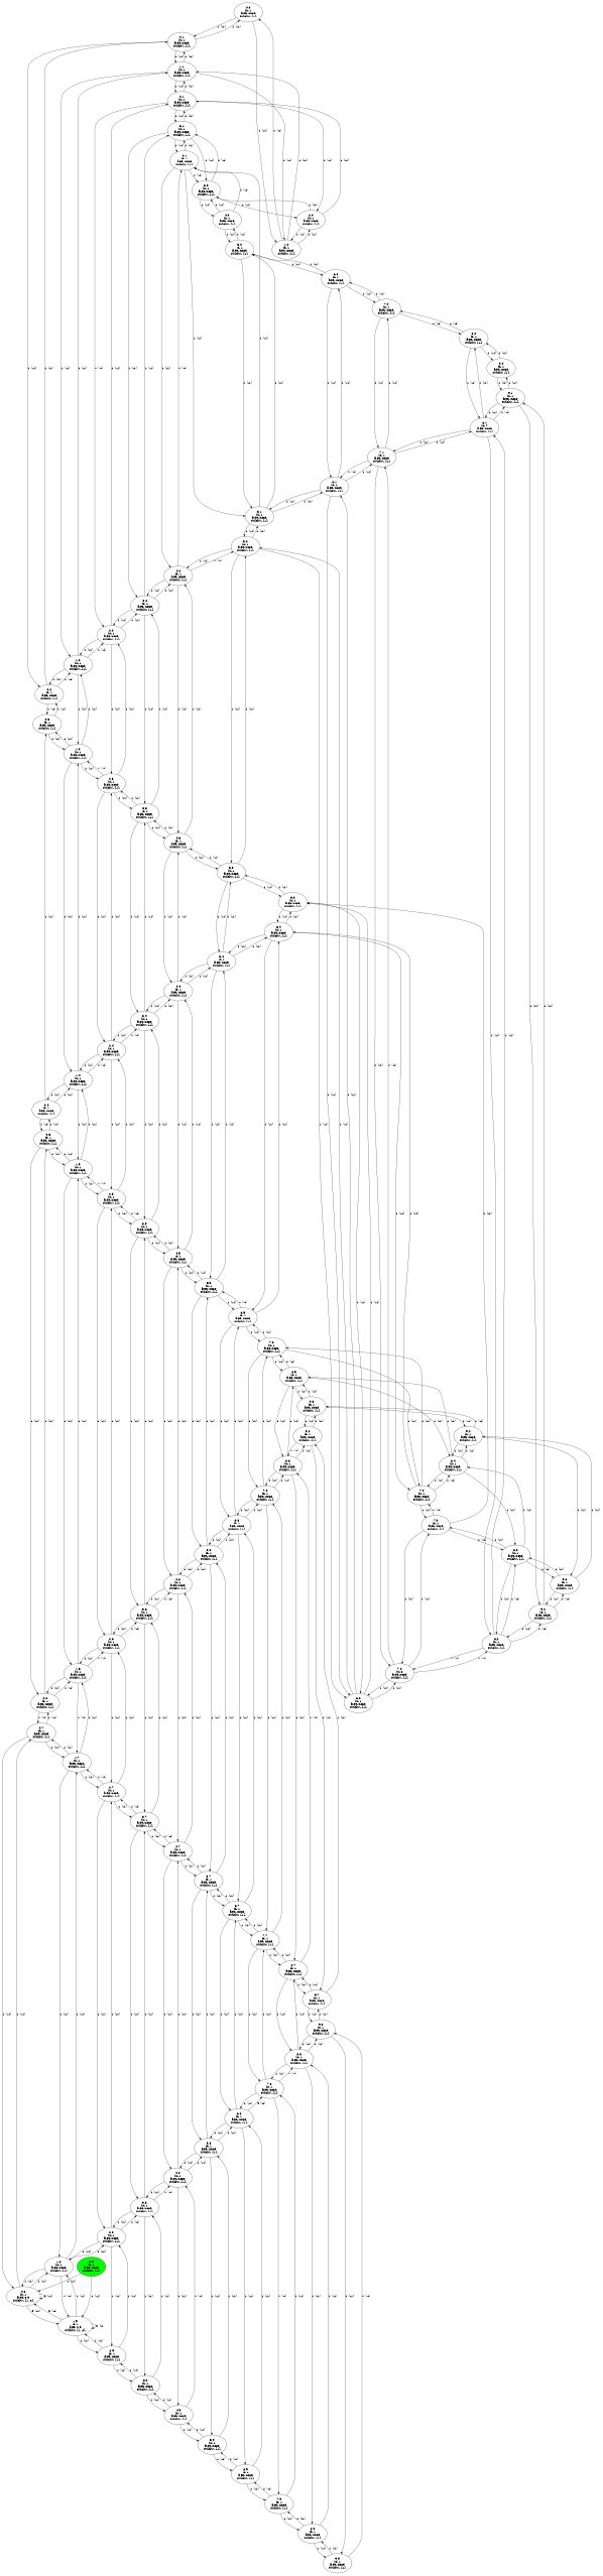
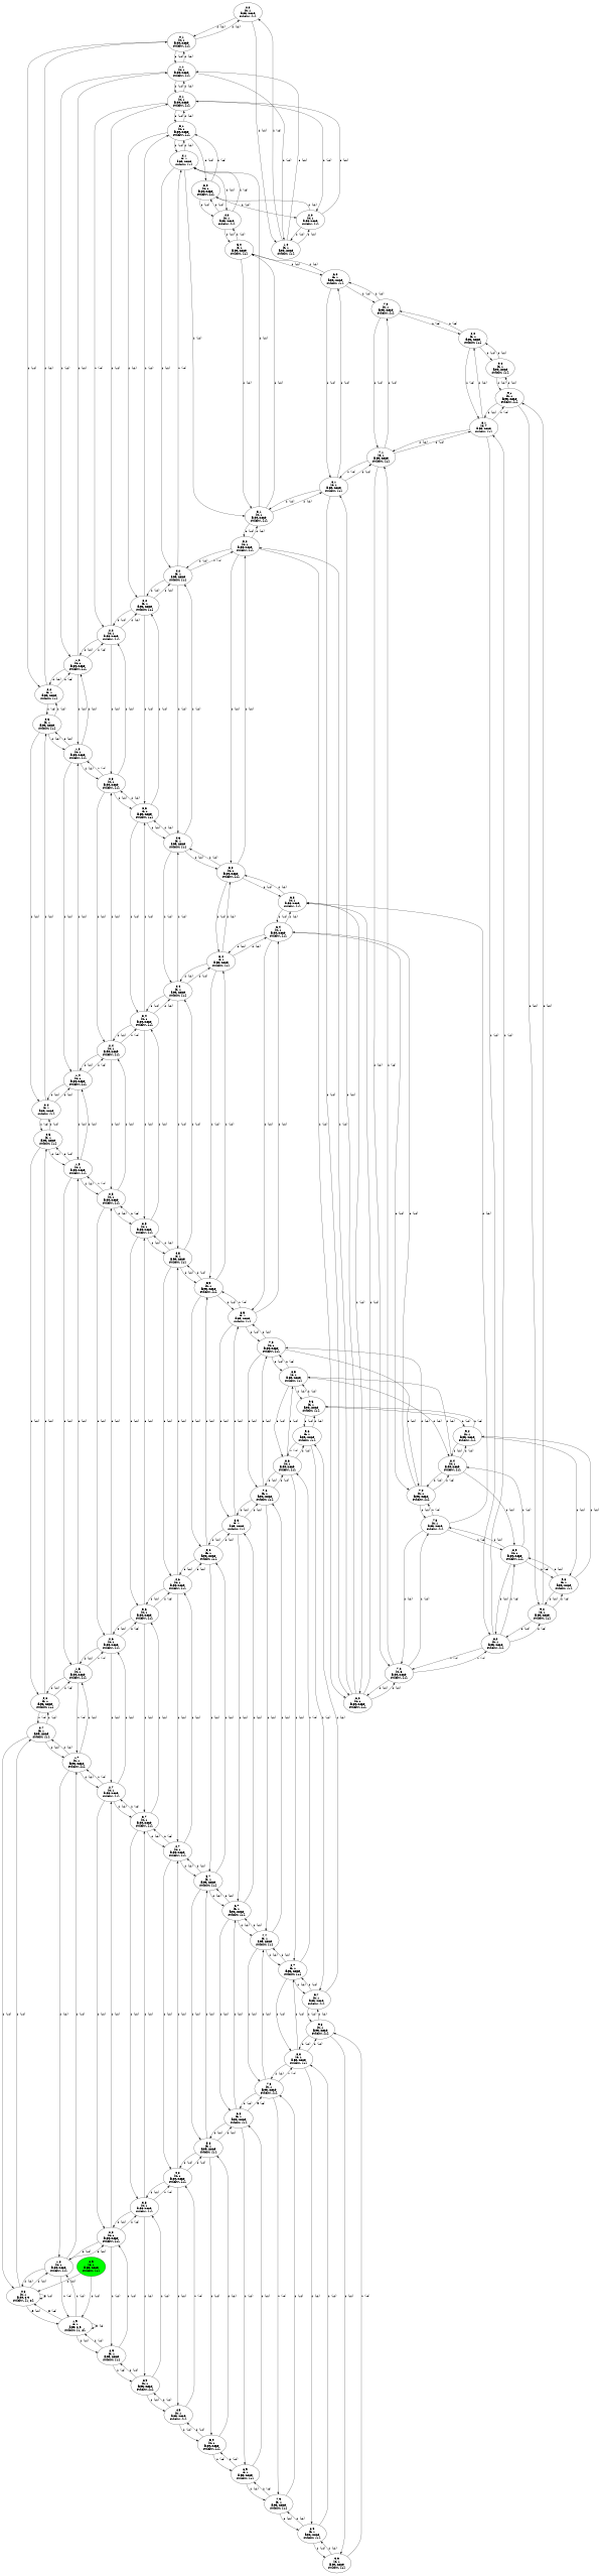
  digraph {
    compound=true
    n1 [label="0,0\nic: 1\nfree: none\nswlolw: {1}"]
    n2 [label="0,1\nic: 1\nfree: none\nswlolw: {1}"]
    n3 [label="1,0\nic: 1\nfree: none\nswlolw: {1}"]
    n4 [label="0,2\nic: 1\nfree: none\nswlolw: {1}"]
    n5 [label="1,1\nic: 1\nfree: none\nswlolw: {1}"]
    n6 [label="2,0\nic: 1\nfree: none\nswlolw: {1}"]
    n7 [label="0,3\nic: 1\nfree: none\nswlolw: {1}"]
    n8 [label="1,2\nic: 1\nfree: none\nswlolw: {1}"]
    n9 [label="2,1\nic: 1\nfree: none\nswlolw: {1}"]
    n10 [label="0,4\nic: 1\nfree: none\nswlolw: {1}"]
    n11 [label="1,3\nic: 1\nfree: none\nswlolw: {1}"]
    n12 [label="2,2\nic: 1\nfree: none\nswlolw: {1}"]
    n13 [label="0,5\nic: 1\nfree: none\nswlolw: {1}"]
    n14 [label="1,4\nic: 1\nfree: none\nswlolw: {1}"]
    n15 [label="2,3\nic: 1\nfree: none\nswlolw: {1}"]
    n16 [label="0,6\nic: 1\nfree: none\nswlolw: {1}"]
    n17 [label="1,5\nic: 1\nfree: none\nswlolw: {1}"]
    n18 [label="2,4\nic: 1\nfree: none\nswlolw: {1}"]
    n19 [label="0,7\nic: 1\nfree: none\nswlolw: {1}"]
    n20 [label="1,6\nic: 1\nfree: none\nswlolw: {1}"]
    n21 [label="2,5\nic: 1\nfree: none\nswlolw: {1}"]
    n22 [label="0,8\nic: 1\nfree: 0,9\nswlolw: {1, 2}"]
    n23 [label="1,7\nic: 1\nfree: none\nswlolw: {1}"]
    n24 [label="2,6\nic: 1\nfree: none\nswlolw: {1}"]
    n25 [label="1,8\nic: 1\nfree: none\nswlolw: {1}"]
    n26 [label="1,9\nic: 1\nfree: 0,9\nswlolw: {1, 2}"]
    n27 [label="2,7\nic: 1\nfree: none\nswlolw: {1}"]
    n28 [label="2,8\nic: 1\nfree: none\nswlolw: {1}"]
    n29 [label="2,9\nic: 1\nfree: none\nswlolw: {1}"]
    n30 [label="3,0\nic: 1\nfree: none\nswlolw: {1}"]
    n31 [label="3,1\nic: 1\nfree: none\nswlolw: {1}"]
    n32 [label="3,2\nic: 1\nfree: none\nswlolw: {1}"]
    n33 [label="3,3\nic: 1\nfree: none\nswlolw: {1}"]
    n34 [label="3,4\nic: 1\nfree: none\nswlolw: {1}"]
    n35 [label="3,5\nic: 1\nfree: none\nswlolw: {1}"]
    n36 [label="3,6\nic: 1\nfree: none\nswlolw: {1}"]
    n37 [label="3,7\nic: 1\nfree: none\nswlolw: {1}"]
    n38 [label="3,8\nic: 1\nfree: none\nswlolw: {1}"]
    n39 [label="3,9\nic: 1\nfree: none\nswlolw: {1}"]
    n40 [label="4,0\nic: 1\nfree: none\nswlolw: {1}"]
    n41 [label="4,1\nic: 1\nfree: none\nswlolw: {1}"]
    n42 [label="4,2\nic: 1\nfree: none\nswlolw: {1}"]
    n43 [label="4,3\nic: 1\nfree: none\nswlolw: {1}"]
    n44 [label="4,4\nic: 1\nfree: none\nswlolw: {1}"]
    n45 [label="4,5\nic: 1\nfree: none\nswlolw: {1}"]
    n46 [label="4,6\nic: 1\nfree: none\nswlolw: {1}"]
    n47 [label="4,7\nic: 1\nfree: none\nswlolw: {1}"]
    n48 [label="4,8\nic: 1\nfree: none\nswlolw: {1}"]
    n49 [label="4,9\nic: 1\nfree: none\nswlolw: {1}"]
    n50 [label="5,0\nic: 1\nfree: none\nswlolw: {1}"]
    n51 [label="5,1\nic: 1\nfree: none\nswlolw: {1}"]
    n52 [label="5,2\nic: 1\nfree: none\nswlolw: {1}"]
    n53 [label="5,3\nic: 1\nfree: none\nswlolw: {1}"]
    n54 [label="5,4\nic: 1\nfree: none\nswlolw: {1}"]
    n55 [label="5,5\nic: 1\nfree: none\nswlolw: {1}"]
    n56 [label="5,6\nic: 1\nfree: none\nswlolw: {1}"]
    n57 [label="5,7\nic: 1\nfree: none\nswlolw: {1}"]
    n58 [label="5,8\nic: 1\nfree: none\nswlolw: {1}"]
    n59 [label="5,9\nic: 1\nfree: none\nswlolw: {1}"]
    n60 [label="6,0\nic: 1\nfree: none\nswlolw: {1}"]
    n61 [label="6,1\nic: 1\nfree: none\nswlolw: {1}"]
    n62 [label="6,2\nic: 1\nfree: none\nswlolw: {1}"]
    n63 [label="6,3\nic: 1\nfree: none\nswlolw: {1}"]
    n64 [label="6,4\nic: 1\nfree: none\nswlolw: {1}"]
    n65 [label="6,5\nic: 1\nfree: none\nswlolw: {1}"]
    n66 [label="6,6\nic: 1\nfree: none\nswlolw: {1}"]
    n67 [label="6,7\nic: 1\nfree: none\nswlolw: {1}"]
    n68 [label="6,8\nic: 1\nfree: none\nswlolw: {1}"]
    n69 [label="6,9\nic: 1\nfree: none\nswlolw: {1}"]
    n70 [label="7,0\nic: 1\nfree: none\nswlolw: {1}"]
    n71 [label="7,1\nic: 1\nfree: none\nswlolw: {1}"]
    n72 [label="7,2\nic: 8\nfree: none\nswlolw: {1}"]
    n73 [label="7,4\nic: 1\nfree: none\nswlolw: {1}"]
    n74 [label="7,5\nic: 1\nfree: none\nswlolw: {1}"]
    n75 [label="7,6\nic: 1\nfree: none\nswlolw: {1}"]
    n76 [label="7,7\nic: 1\nfree: none\nswlolw: {1}"]
    n77 [label="7,8\nic: 1\nfree: none\nswlolw: {1}"]
    n78 [label="7,9\nic: 1\nfree: none\nswlolw: {1}"]
    n79 [label="8,0\nic: 1\nfree: none\nswlolw: {1}"]
    n80 [label="8,1\nic: 7\nfree: none\nswlolw: {1}"]
    n81 [label="7,3\nic: 1\nfree: none\nswlolw: {1}"]
    n82 [label="8,2\nic: 1\nfree: none\nswlolw: {1}"]
    n83 [label="8,3\nic: 1\nfree: none\nswlolw: {1}"]
    n84 [label="8,4\nic: 1\nfree: none\nswlolw: {1}"]
    n85 [label="8,5\nic: 1\nfree: none\nswlolw: {1}"]
    n86 [label="8,6\nic: 1\nfree: none\nswlolw: {1}"]
    n87 [label="8,7\nic: 1\nfree: none\nswlolw: {1}"]
    n88 [label="8,8\nic: 1\nfree: none\nswlolw: {1}"]
    n89 [label="8,9\nic: 1\nfree: none\nswlolw: {1}"]
    n90 [label="9,0\nic: 1\nfree: none\nswlolw: {1}"]
    n91 [label="9,1\nic: 1\nfree: none\nswlolw: {1}"]
    n92 [label="9,2\nic: 1\nfree: none\nswlolw: {1}"]
    n93 [label="9,3\nic: 1\nfree: none\nswlolw: {1}"]
    n94 [label="9,4\nic: 1\nfree: none\nswlolw: {1}"]
    n95 [label="9,5\nic: 1\nfree: none\nswlolw: {1}"]
    n96 [label="9,6\nic: 1\nfree: none\nswlolw: {1}"]
    n97 [label="9,7\nic: 1\nfree: none\nswlolw: {1}"]
    n98 [label="9,8\nic: 1\nfree: none\nswlolw: {1}"]
    n99 [label="9,9\nic: 1\nfree: none\nswlolw: {1}"]
    n100 [fillcolor=green label="0,9\nic: 1\nfree: none\nswlolw: {1}" style=filled]
    n1 -> n2 [label="1  (-1) "]
    n1 -> n3 [label="1  (-1) "]
    n2 -> n1 [label="1  (-1) "]
    n2 -> n4 [label="1  (-1) "]
    n2 -> n5 [label="1  (-1) "]
    n3 -> n1 [label="1  (-1) "]
    n3 -> n5 [label="1  (-1) "]
    n3 -> n6 [label="1  (-1) "]
    n4 -> n2 [label="1  (-1) "]
    n4 -> n7 [label="1  (-1) "]
    n4 -> n8 [label="1  (-1) "]
    n5 -> n2 [label="1  (-1) "]
    n5 -> n3 [label="1  (-1) "]
    n5 -> n8 [label="1  (-1) "]
    n5 -> n9 [label="1  (-1) "]
    n6 -> n3 [label="1  (-1) "]
    n6 -> n9 [label="1  (-1) "]
    n6 -> n30 [label="1  (-1) "]
    n7 -> n4 [label="1  (-1) "]
+   n7 -> n10 [label="1  (-1) "]
    n7 -> n11 [label="1  (-1) "]
    n8 -> n4 [label="1  (-1) "]
    n8 -> n5 [label="1  (-1) "]
    n8 -> n11 [label="1  (-1) "]
    n8 -> n12 [label="1  (-1) "]
    n9 -> n5 [label="1  (-1) "]
    n9 -> n6 [label="1  (-1) "]
    n9 -> n12 [label="1  (-1) "]
    n9 -> n31 [label="1  (-1) "]
    n10 -> n7 [label="1  (-1) "]
    n10 -> n13 [label="1  (-1) "]
    n10 -> n14 [label="1  (-1) "]
    n11 -> n7 [label="1  (-1) "]
    n11 -> n8 [label="1  (-1) "]
    n11 -> n14 [label="1  (-1) "]
    n11 -> n15 [label="1  (-1) "]
    n12 -> n8 [label="1  (-1) "]
    n12 -> n9 [label="1  (-1) "]
    n12 -> n15 [label="1  (-1) "]
    n12 -> n32 [label="1  (-1) "]
    n13 -> n10 [label="1  (-1) "]
    n13 -> n16 [label="1  (-1) "]
    n13 -> n17 [label="1  (-1) "]
    n14 -> n10 [label="1  (-1) "]
    n14 -> n11 [label="1  (-1) "]
    n14 -> n17 [label="1  (-1) "]
    n14 -> n18 [label="1  (-1) "]
    n15 -> n11 [label="1  (-1) "]
    n15 -> n12 [label="1  (-1) "]
    n15 -> n18 [label="1  (-1) "]
    n15 -> n33 [label="1  (-1) "]
    n16 -> n13 [label="1  (-1) "]
    n16 -> n19 [label="1  (-1) "]
    n16 -> n20 [label="1  (-1) "]
    n17 -> n13 [label="1  (-1) "]
    n17 -> n14 [label="1  (-1) "]
    n17 -> n20 [label="1  (-1) "]
    n17 -> n21 [label="1  (-1) "]
    n18 -> n14 [label="1  (-1) "]
    n18 -> n15 [label="1  (-1) "]
    n18 -> n21 [label="1  (-1) "]
    n18 -> n34 [label="1  (-1) "]
    n19 -> n16 [label="1  (-1) "]
    n19 -> n22 [label="1  (-1) "]
    n19 -> n23 [label="1  (-1) "]
    n20 -> n16 [label="1  (-1) "]
    n20 -> n17 [label="1  (-1) "]
    n20 -> n23 [label="1  (-1) "]
    n20 -> n24 [label="1  (-1) "]
    n21 -> n17 [label="1  (-1) "]
    n21 -> n18 [label="1  (-1) "]
    n21 -> n24 [label="1  (-1) "]
    n21 -> n35 [label="1  (-1) "]
    n22 -> n19 [label="1  (-1) "]
    n22 -> n22 [label="2  (-1) "]
    n22 -> n25 [label="1  (-1) "]
    n22 -> n26 [label="2  (-1) "]
    n23 -> n19 [label="1  (-1) "]
    n23 -> n20 [label="1  (-1) "]
    n23 -> n25 [label="1  (-1) "]
    n23 -> n27 [label="1  (-1) "]
    n24 -> n20 [label="1  (-1) "]
    n24 -> n21 [label="1  (-1) "]
    n24 -> n27 [label="1  (-1) "]
    n24 -> n36 [label="1  (-1) "]
    n25 -> n22 [label="1  (-1) "]
    n25 -> n23 [label="1  (-1) "]
    n25 -> n26 [label="1  (-1) "]
    n25 -> n28 [label="1  (-1) "]
    n26 -> n22 [label="2  (-1) "]
    n26 -> n25 [label="1  (-1) "]
    n26 -> n26 [label="2  (-1) "]
    n26 -> n29 [label="1  (-1) "]
    n27 -> n23 [label="1  (-1) "]
    n27 -> n24 [label="1  (-1) "]
    n27 -> n28 [label="1  (-1) "]
    n27 -> n37 [label="1  (-1) "]
    n28 -> n25 [label="1  (-1) "]
    n28 -> n27 [label="1  (-1) "]
    n28 -> n29 [label="1  (-1) "]
    n28 -> n38 [label="1  (-1) "]
    n29 -> n26 [label="1  (-1) "]
    n29 -> n28 [label="1  (-1) "]
    n29 -> n39 [label="1  (-1) "]
    n30 -> n6 [label="1  (-1) "]
    n30 -> n31 [label="1  (-1) "]
    n30 -> n40 [label="1  (-1) "]
    n31 -> n9 [label="1  (-1) "]
    n31 -> n30 [label="1  (-1) "]
    n31 -> n32 [label="1  (-1) "]
    n31 -> n41 [label="1  (-1) "]
    n32 -> n12 [label="1  (-1) "]
    n32 -> n31 [label="1  (-1) "]
    n32 -> n33 [label="1  (-1) "]
    n32 -> n42 [label="1  (-1) "]
    n33 -> n15 [label="1  (-1) "]
    n33 -> n32 [label="1  (-1) "]
    n33 -> n34 [label="1  (-1) "]
    n33 -> n43 [label="1  (-1) "]
    n34 -> n18 [label="1  (-1) "]
    n34 -> n33 [label="1  (-1) "]
    n34 -> n35 [label="1  (-1) "]
    n34 -> n44 [label="1  (-1) "]
    n35 -> n21 [label="1  (-1) "]
    n35 -> n34 [label="1  (-1) "]
    n35 -> n36 [label="1  (-1) "]
    n35 -> n45 [label="1  (-1) "]
    n36 -> n24 [label="1  (-1) "]
    n36 -> n35 [label="1  (-1) "]
    n36 -> n37 [label="1  (-1) "]
    n36 -> n46 [label="1  (-1) "]
    n37 -> n27 [label="1  (-1) "]
    n37 -> n36 [label="1  (-1) "]
    n37 -> n38 [label="1  (-1) "]
    n37 -> n47 [label="1  (-1) "]
    n38 -> n28 [label="1  (-1) "]
    n38 -> n37 [label="1  (-1) "]
    n38 -> n39 [label="1  (-1) "]
    n38 -> n48 [label="1  (-1) "]
    n39 -> n29 [label="1  (-1) "]
    n39 -> n38 [label="1  (-1) "]
    n39 -> n49 [label="1  (-1) "]
    n40 -> n30 [label="1  (-1) "]
    n40 -> n41 [label="1  (-1) "]
    n40 -> n50 [label="1  (-1) "]
    n41 -> n31 [label="1  (-1) "]
-   n41 -> n30 [label="1  (-1) "]
+   n41 -> n40 [label="1  (-1) "]
    n41 -> n42 [label="1  (-1) "]
    n41 -> n51 [label="1  (-1) "]
    n42 -> n32 [label="1  (-1) "]
    n42 -> n41 [label="1  (-1) "]
    n42 -> n43 [label="1  (-1) "]
    n42 -> n52 [label="1  (-1) "]
    n43 -> n33 [label="1  (-1) "]
    n43 -> n42 [label="1  (-1) "]
    n43 -> n44 [label="1  (-1) "]
    n43 -> n53 [label="1  (-1) "]
    n44 -> n34 [label="1  (-1) "]
    n44 -> n43 [label="1  (-1) "]
    n44 -> n45 [label="1  (-1) "]
    n44 -> n54 [label="1  (-1) "]
    n45 -> n35 [label="1  (-1) "]
    n45 -> n44 [label="1  (-1) "]
    n45 -> n46 [label="1  (-1) "]
    n45 -> n55 [label="1  (-1) "]
    n46 -> n36 [label="1  (-1) "]
    n46 -> n45 [label="1  (-1) "]
    n46 -> n47 [label="1  (-1) "]
    n46 -> n56 [label="1  (-1) "]
    n47 -> n37 [label="1  (-1) "]
    n47 -> n46 [label="1  (-1) "]
    n47 -> n48 [label="1  (-1) "]
    n47 -> n57 [label="1  (-1) "]
    n48 -> n38 [label="1  (-1) "]
    n48 -> n47 [label="1  (-1) "]
    n48 -> n49 [label="1  (-1) "]
    n48 -> n58 [label="1  (-1) "]
    n49 -> n39 [label="1  (-1) "]
    n49 -> n48 [label="1  (-1) "]
    n49 -> n59 [label="1  (-1) "]
    n50 -> n40 [label="1  (-1) "]
    n50 -> n51 [label="1  (-1) "]
    n50 -> n60 [label="1  (-1) "]
    n51 -> n41 [label="1  (-1) "]
    n51 -> n50 [label="1  (-1) "]
    n51 -> n52 [label="1  (-1) "]
    n51 -> n61 [label="1  (-1) "]
    n52 -> n42 [label="1  (-1) "]
    n52 -> n51 [label="1  (-1) "]
    n52 -> n53 [label="1  (-1) "]
    n52 -> n62 [label="1  (-1) "]
    n53 -> n43 [label="1  (-1) "]
    n53 -> n52 [label="1  (-1) "]
    n53 -> n54 [label="1  (-1) "]
    n53 -> n63 [label="1  (-1) "]
    n54 -> n44 [label="1  (-1) "]
    n54 -> n53 [label="1  (-1) "]
    n54 -> n55 [label="1  (-1) "]
    n54 -> n64 [label="1  (-1) "]
    n55 -> n45 [label="1  (-1) "]
    n55 -> n54 [label="1  (-1) "]
    n55 -> n56 [label="1  (-1) "]
    n55 -> n65 [label="1  (-1) "]
    n56 -> n46 [label="1  (-1) "]
    n56 -> n55 [label="1  (-1) "]
    n56 -> n57 [label="1  (-1) "]
    n56 -> n66 [label="1  (-1) "]
    n57 -> n47 [label="1  (-1) "]
    n57 -> n56 [label="1  (-1) "]
    n57 -> n58 [label="1  (-1) "]
    n57 -> n67 [label="1  (-1) "]
    n58 -> n48 [label="1  (-1) "]
    n58 -> n57 [label="1  (-1) "]
    n58 -> n59 [label="1  (-1) "]
    n58 -> n68 [label="1  (-1) "]
    n59 -> n49 [label="1  (-1) "]
    n59 -> n58 [label="1  (-1) "]
    n59 -> n69 [label="1  (-1) "]
    n60 -> n50 [label="1  (-1) "]
    n60 -> n61 [label="1  (-1) "]
    n60 -> n70 [label="1  (-1) "]
    n61 -> n51 [label="1  (-1) "]
    n61 -> n60 [label="1  (-1) "]
    n61 -> n62 [label="1  (-1) "]
    n61 -> n71 [label="1  (-1) "]
    n62 -> n52 [label="1  (-1) "]
    n62 -> n61 [label="1  (-1) "]
    n62 -> n63 [label="1  (-1) "]
    n62 -> n72 [label="1  (-1) "]
    n63 -> n53 [label="1  (-1) "]
    n63 -> n62 [label="1  (-1) "]
    n63 -> n64 [label="1  (-1) "]
    n64 -> n54 [label="1  (-1) "]
    n64 -> n63 [label="1  (-1) "]
    n64 -> n65 [label="1  (-1) "]
    n64 -> n73 [label="1  (-1) "]
    n65 -> n55 [label="1  (-1) "]
    n65 -> n64 [label="1  (-1) "]
    n65 -> n66 [label="1  (-1) "]
    n65 -> n74 [label="1  (-1) "]
    n66 -> n56 [label="1  (-1) "]
    n66 -> n65 [label="1  (-1) "]
    n66 -> n67 [label="1  (-1) "]
    n66 -> n75 [label="1  (-1) "]
    n67 -> n57 [label="1  (-1) "]
    n67 -> n66 [label="1  (-1) "]
    n67 -> n68 [label="1  (-1) "]
    n67 -> n76 [label="1  (-1) "]
    n68 -> n58 [label="1  (-1) "]
    n68 -> n67 [label="1  (-1) "]
    n68 -> n69 [label="1  (-1) "]
    n68 -> n77 [label="4  (-1) "]
    n69 -> n59 [label="1  (-1) "]
    n69 -> n68 [label="1  (-1) "]
    n69 -> n78 [label="1  (-1) "]
    n70 -> n60 [label="1  (-1) "]
    n70 -> n71 [label="1  (-1) "]
    n70 -> n79 [label="1  (-1) "]
    n71 -> n61 [label="1  (-1) "]
    n71 -> n70 [label="1  (-1) "]
    n71 -> n72 [label="1  (-1) "]
    n71 -> n80 [label="1  (-1) "]
    n72 -> n62 [label="1  (-1) "]
    n72 -> n71 [label="1  (-1) "]
    n72 -> n81 [label="1  (-1) "]
    n72 -> n82 [label="1  (-1) "]
    n73 -> n64 [label="1  (-1) "]
    n73 -> n74 [label="1  (-1) "]
    n73 -> n81 [label="1  (-1) "]
    n73 -> n84 [label="1  (-1) "]
    n74 -> n65 [label="1  (-1) "]
    n74 -> n73 [label="1  (-1) "]
    n74 -> n75 [label="1  (-1) "]
    n74 -> n85 [label="1  (-1) "]
    n75 -> n66 [label="1  (-1) "]
    n75 -> n74 [label="1  (-1) "]
    n75 -> n76 [label="1  (-1) "]
    n75 -> n86 [label="1  (-1) "]
    n76 -> n67 [label="1  (-1) "]
    n76 -> n75 [label="1  (-1) "]
    n76 -> n77 [label="1  (-1) "]
    n76 -> n87 [label="1  (-1) "]
    n77 -> n68 [label="1  (-1) "]
    n77 -> n76 [label="1  (-1) "]
    n77 -> n78 [label="1  (-1) "]
    n77 -> n88 [label="1  (-1) "]
    n78 -> n69 [label="1  (-1) "]
    n78 -> n77 [label="1  (-1) "]
    n78 -> n89 [label="1  (-1) "]
    n79 -> n70 [label="1  (-1) "]
    n79 -> n80 [label="1  (-1) "]
    n79 -> n90 [label="1  (-1) "]
    n80 -> n71 [label="1  (-1) "]
    n80 -> n79 [label="1  (-1) "]
    n80 -> n82 [label="1  (-1) "]
    n80 -> n91 [label="1  (-1) "]
    n81 -> n63 [label="1  (-1) "]
    n81 -> n72 [label="1  (-1) "]
    n81 -> n73 [label="1  (-1) "]
    n81 -> n83 [label="1  (-1) "]
    n82 -> n72 [label="1  (-1) "]
    n82 -> n80 [label="1  (-1) "]
    n82 -> n83 [label="1  (-1) "]
    n82 -> n92 [label="1  (-1) "]
    n83 -> n81 [label="1  (-1) "]
    n83 -> n82 [label="1  (-1) "]
    n83 -> n84 [label="1  (-1) "]
    n83 -> n93 [label="1  (-1) "]
    n84 -> n73 [label="1  (-1) "]
    n84 -> n83 [label="1  (-1) "]
    n84 -> n85 [label="1  (-1) "]
    n84 -> n94 [label="1  (-1) "]
    n85 -> n74 [label="1  (-1) "]
    n85 -> n84 [label="1  (-1) "]
    n85 -> n86 [label="1  (-1) "]
    n85 -> n95 [label="1  (-1) "]
    n86 -> n75 [label="1  (-1) "]
    n86 -> n85 [label="1  (-1) "]
    n86 -> n87 [label="1  (-1) "]
    n86 -> n96 [label="1  (-1) "]
    n87 -> n76 [label="1  (-1) "]
    n87 -> n86 [label="1  (-1) "]
    n87 -> n88 [label="1  (-1) "]
    n87 -> n97 [label="1  (-1) "]
    n88 -> n77 [label="1  (-1) "]
    n88 -> n87 [label="1  (-1) "]
    n88 -> n89 [label="1  (-1) "]
    n88 -> n98 [label="1  (-1) "]
    n89 -> n78 [label="1  (-1) "]
    n89 -> n88 [label="1  (-1) "]
    n89 -> n99 [label="1  (-1) "]
    n90 -> n79 [label="1  (-1) "]
    n90 -> n91 [label="1  (-1) "]
    n91 -> n80 [label="1  (-1) "]
    n91 -> n90 [label="1  (-1) "]
    n91 -> n92 [label="1  (-1) "]
    n92 -> n82 [label="1  (-1) "]
    n92 -> n91 [label="1  (-1) "]
    n92 -> n93 [label="1  (-1) "]
    n93 -> n83 [label="1  (-1) "]
    n93 -> n92 [label="1  (-1) "]
    n93 -> n94 [label="1  (-1) "]
    n94 -> n84 [label="1  (-1) "]
    n94 -> n93 [label="1  (-1) "]
    n94 -> n95 [label="1  (-1) "]
    n95 -> n85 [label="1  (-1) "]
    n95 -> n94 [label="1  (-1) "]
    n95 -> n96 [label="1  (-1) "]
    n96 -> n86 [label="1  (-1) "]
    n96 -> n95 [label="1  (-1) "]
    n96 -> n97 [label="1  (-1) "]
    n97 -> n87 [label="1  (-1) "]
    n97 -> n96 [label="1  (-1) "]
    n97 -> n98 [label="1  (-1) "]
    n98 -> n88 [label="1  (-1) "]
    n98 -> n97 [label="1  (-1) "]
    n98 -> n99 [label="1  (-1) "]
    n99 -> n89 [label="1  (-1) "]
    n99 -> n98 [label="1  (-1) "]
    n100 -> n22 [label="1  (-1) "]
    n100 -> n26 [label="1  (-1) "]
  }
